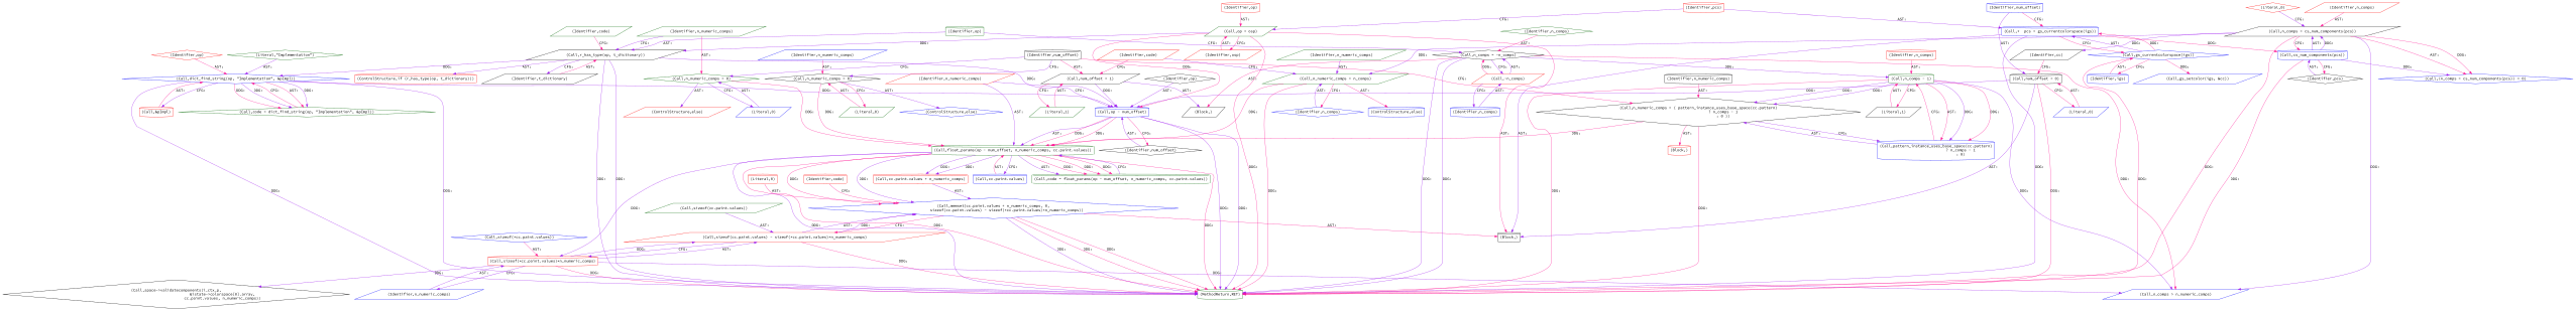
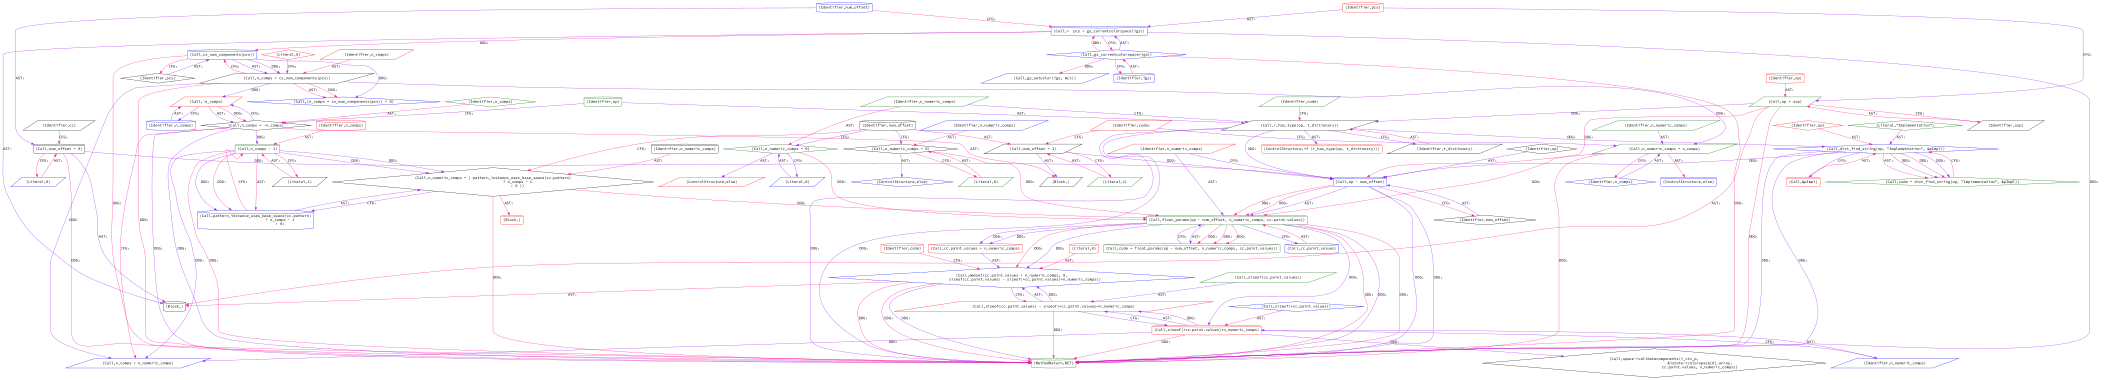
  digraph {
    fontname="Source Code Pro"
    node [color=blue fontname="Source Code Pro" shape=parallelogram]
    edge [color=purple fontname="Source Code Pro"]
    n1 [label="(Call,memset(cc.paint.values + n_numeric_comps, 0,\n            sizeof(cc.paint.values) - sizeof(*cc.paint.values)*n_numeric_comps))" shape=diamond]
    n2 [color=red label="(Call,sizeof(cc.paint.values) - sizeof(*cc.paint.values)*n_numeric_comps)"]
    n3 [color=black label="(Block,)" shape=cylinder]
    n4 [color=darkgreen label="(MethodReturn,RET)" shape=cylinder]
    n5 [color=red label="(Call,sizeof(*cc.paint.values)*n_numeric_comps)" shape=cylinder]
    n6 [color=darkgreen label="(Call,float_params(op - num_offset, n_numeric_comps, cc.paint.values))" shape=cylinder]
    n7 [color=red label="(Call,cc.paint.values + n_numeric_comps)" shape=cylinder]
    n8 [color=darkgreen label="(Call,code = float_params(op - num_offset, n_numeric_comps, cc.paint.values))" shape=cylinder]
    n9 [label="(Call,cc.paint.values)" shape=cylinder]
    n10 [label="(Call,n_comps > n_numeric_comps)"]
    n11 [color=black label="(Call,space->validatecomponents(i_ctx_p,\n                                         &istate->colorspace[0].array,\n                                         cc.paint.values, n_numeric_comps))" shape=diamond]
    n12 [label="(Identifier,n_numeric_comps)"]
    n13 [label="(Call,op - num_offset)" shape=cylinder]
    n14 [color=black label="(Identifier,num_offset)" shape=diamond]
    n15 [label="(Call,dict_find_string(op, \"Implementation\", &pImpl))" shape=diamond]
    n16 [color=red label="(Call,&pImpl)" shape=cylinder]
    n17 [color=darkgreen label="(Call,code = dict_find_string(op, \"Implementation\", &pImpl))" shape=diamond]
    n18 [color=black label="(Call,r_has_type(op, t_dictionary))"]
    n19 [color=red label="(ControlStructure,if (r_has_type(op, t_dictionary)))" shape=cylinder]
    n20 [color=black label="(Identifier,t_dictionary)"]
    n21 [color=darkgreen label="(Call,op = osp)"]
-   n22 [color=red label="(Identifier,osp)"]
+   n22 [color=black label="(Identifier,osp)"]
    n23 [color=black label="(Call,num_offset = 1)"]
    n24 [color=darkgreen label="(Literal,1)"]
    n25 [color=black label="(Block,)"]
    n26 [color=black label="(Call,num_offset = 0)" shape=cylinder]
    n27 [label="(Literal,0)"]
    n28 [color=black label="(Call,n_numeric_comps = ( pattern_instance_uses_base_space(cc.pattern)\n                      ? n_comps - 1\n                      : 0 ))" shape=diamond]
    n29 [color=red label="(Block,)" shape=cylinder]
    n30 [label="(Call,pattern_instance_uses_base_space(cc.pattern)\n                      ? n_comps - 1\n                      : 0)" shape=cylinder]
    n31 [color=darkgreen label="(Call,n_comps - 1)" shape=cylinder]
    n32 [color=black label="(Literal,1)"]
    n33 [color=black label="(Call,n_comps = -n_comps)" shape=diamond]
    n34 [color=red label="(Call,-n_comps)"]
    n35 [label="(Identifier,n_comps)" shape=cylinder]
    n36 [color=black label="(Call,n_comps = cs_num_components(pcs))"]
    n37 [label="(Call,cs_num_components(pcs))" shape=cylinder]
    n38 [color=darkgreen label="(Call,n_numeric_comps = n_comps)"]
    n39 [label="(Call,(n_comps = cs_num_components(pcs)) < 0)" shape=diamond]
    n40 [color=black label="(Identifier,pcs)" shape=diamond]
    n41 [label="(ControlStructure,else)" shape=cylinder]
    n42 [label="(Identifier,n_comps)" shape=diamond]
    n43 [label="(Call,*  pcs = gs_currentcolorspace(igs))" shape=cylinder]
    n44 [label="(Call,gs_currentcolorspace(igs))" shape=diamond]
    n45 [label="(Identifier,igs)" shape=cylinder]
    n46 [label="(Call,gs_setcolor(igs, &cc))"]
    n47 [color=darkgreen label="(Call,n_numeric_comps = 0)" shape=diamond]
    n48 [color=red label="(ControlStructure,else)"]
    n49 [label="(Literal,0)"]
    n50 [color=black label="(Call,n_numeric_comps = 0)" shape=diamond]
    n51 [label="(ControlStructure,else)" shape=diamond]
    n52 [color=darkgreen label="(Literal,0)"]
    n53 [color=black label="(Identifier,num_offset)" shape=cylinder]
    n54 [color=black label="(Identifier,n_numeric_comps)" shape=cylinder]
    n55 [color=red label="(Literal,0)" shape=cylinder]
    n56 [color=red label="(Literal,0)" shape=diamond]
    n57 [color=black label="(Identifier,cc)"]
    n58 [label="(Identifier,num_offset)" shape=cylinder]
    n59 [color=red label="(Identifier,op)" shape=diamond]
    n60 [color=darkgreen label="(Identifier,code)"]
    n61 [color=black label="(Identifier,op)" shape=diamond]
    n62 [label="(Call,sizeof(*cc.paint.values))" shape=diamond]
    n63 [color=red label="(Identifier,n_comps)" shape=cylinder]
    n64 [color=red label="(Identifier,pcs)" shape=cylinder]
    n65 [color=red label="(Identifier,code)" shape=cylinder]
    n66 [color=darkgreen label="(Identifier,n_numeric_comps)"]
    n67 [color=red label="(Identifier,op)" shape=cylinder]
    n68 [color=red label="(Identifier,n_numeric_comps)"]
    n69 [color=darkgreen label="(Identifier,op)" shape=cylinder]
    n70 [color=darkgreen label="(Identifier,n_numeric_comps)"]
    n71 [color=darkgreen label="(Identifier,n_comps)" shape=diamond]
    n72 [color=darkgreen label="(Call,sizeof(cc.paint.values))"]
    n73 [color=red label="(Identifier,code)"]
    n74 [color=red label="(Identifier,n_comps)"]
    n75 [label="(Identifier,n_numeric_comps)"]
    n76 [color=darkgreen label="(Literal,\"Implementation\")" shape=diamond]
    n1 -> n2 [color=deeppink label="CFG: "]
    n1 -> n3 [color=deeppink label="AST: "]
    n1 -> n4 [label="DDG: "]
    n1 -> n4 [color=deeppink label="DDG: "]
    n1 -> n4 [color=deeppink label="DDG: "]
    n2 -> n1 [label="AST: "]
    n2 -> n1 [label="DDG: "]
    n2 -> n4 [color=deeppink label="DDG: "]
    n2 -> n5 [label="CFG: "]
    n5 -> n2 [label="AST: "]
    n5 -> n2 [label="DDG: "]
    n5 -> n4 [color=deeppink label="DDG: "]
    n5 -> n10 [label="DDG: "]
    n5 -> n11 [label="DDG: "]
    n5 -> n12 [label="CFG: "]
    n6 -> n1 [color=deeppink label="DDG: "]
    n6 -> n1 [label="DDG: "]
    n6 -> n4 [color=deeppink label="DDG: "]
    n6 -> n4 [label="DDG: "]
    n6 -> n4 [color=deeppink label="DDG: "]
    n6 -> n5 [label="DDG: "]
    n6 -> n7 [label="DDG: "]
    n6 -> n7 [label="DDG: "]
    n6 -> n8 [label="AST: "]
    n6 -> n8 [color=deeppink label="DDG: "]
    n6 -> n8 [color=deeppink label="DDG: "]
    n6 -> n8 [color=deeppink label="DDG: "]
    n6 -> n9 [label="CFG: "]
    n7 -> n1 [label="AST: "]
    n8 -> n6 [label="CFG: "]
    n9 -> n6 [color=deeppink label="AST: "]
    n12 -> n5 [label="AST: "]
    n13 -> n4 [label="DDG: "]
    n13 -> n4 [label="DDG: "]
    n13 -> n6 [label="AST: "]
    n13 -> n6 [color=deeppink label="DDG: "]
    n13 -> n6 [color=deeppink label="DDG: "]
    n13 -> n14 [color=deeppink label="CFG: "]
    n14 -> n13 [label="AST: "]
    n15 -> n4 [label="DDG: "]
    n15 -> n4 [label="DDG: "]
    n15 -> n13 [label="DDG: "]
    n15 -> n16 [label="CFG: "]
    n15 -> n17 [color=deeppink label="AST: "]
    n15 -> n17 [label="DDG: "]
    n15 -> n17 [color=deeppink label="DDG: "]
    n15 -> n17 [label="DDG: "]
    n16 -> n15 [color=deeppink label="AST: "]
    n17 -> n15 [color=deeppink label="CFG: "]
    n18 -> n4 [label="DDG: "]
    n18 -> n4 [label="DDG: "]
    n18 -> n13 [label="DDG: "]
    n18 -> n15 [label="DDG: "]
    n18 -> n19 [label="AST: "]
    n18 -> n20 [label="CFG: "]
    n20 -> n18 [color=deeppink label="AST: "]
    n21 -> n3 [color=deeppink label="AST: "]
    n21 -> n4 [color=deeppink label="DDG: "]
    n21 -> n13 [color=deeppink label="DDG: "]
    n21 -> n18 [label="DDG: "]
    n21 -> n22 [color=deeppink label="CFG: "]
    n22 -> n21 [color=deeppink label="AST: "]
    n23 -> n13 [label="DDG: "]
    n23 -> n24 [color=deeppink label="CFG: "]
    n23 -> n25 [label="AST: "]
    n24 -> n23 [color=deeppink label="AST: "]
    n26 -> n3 [label="AST: "]
    n26 -> n4 [color=deeppink label="DDG: "]
    n26 -> n13 [label="DDG: "]
    n26 -> n27 [color=deeppink label="CFG: "]
    n27 -> n26 [color=deeppink label="AST: "]
    n28 -> n4 [color=deeppink label="DDG: "]
    n28 -> n6 [color=deeppink label="DDG: "]
    n28 -> n29 [color=deeppink label="AST: "]
    n28 -> n30 [label="CFG: "]
    n30 -> n28 [label="AST: "]
    n30 -> n31 [color=deeppink label="CFG: "]
    n31 -> n4 [color=deeppink label="DDG: "]
    n31 -> n10 [label="DDG: "]
    n31 -> n28 [label="DDG: "]
    n31 -> n28 [label="DDG: "]
    n31 -> n30 [color=deeppink label="AST: "]
    n31 -> n30 [color=deeppink label="DDG: "]
    n31 -> n30 [label="DDG: "]
    n31 -> n32 [color=deeppink label="CFG: "]
    n32 -> n31 [color=deeppink label="AST: "]
    n33 -> n4 [label="DDG: "]
    n33 -> n4 [label="DDG: "]
-   n33 -> n10 [color=deeppink label="DDG: "]
+   n33 -> n10 [color=deeppink label="CFG: "]
    n33 -> n25 [color=deeppink label="AST: "]
    n33 -> n31 [label="DDG: "]
    n33 -> n34 [label="CFG: "]
    n34 -> n33 [label="AST: "]
    n34 -> n33 [color=deeppink label="DDG: "]
    n34 -> n35 [label="CFG: "]
    n35 -> n34 [label="AST: "]
    n36 -> n4 [color=deeppink label="DDG: "]
    n36 -> n10 [label="DDG: "]
-   n36 -> n57 [label="DDG: "]
+   n36 -> n34 [label="DDG: "]
    n36 -> n37 [color=deeppink label="CFG: "]
    n36 -> n38 [label="DDG: "]
    n36 -> n39 [color=deeppink label="AST: "]
    n36 -> n39 [color=deeppink label="DDG: "]
    n37 -> n4 [color=deeppink label="DDG: "]
    n37 -> n36 [label="AST: "]
    n37 -> n36 [label="DDG: "]
    n37 -> n39 [label="DDG: "]
    n37 -> n40 [color=deeppink label="CFG: "]
    n38 -> n4 [color=deeppink label="DDG: "]
    n38 -> n6 [color=deeppink label="DDG: "]
    n38 -> n41 [color=deeppink label="AST: "]
    n38 -> n42 [color=deeppink label="CFG: "]
    n40 -> n37 [label="AST: "]
    n42 -> n38 [label="AST: "]
    n43 -> n3 [label="AST: "]
    n43 -> n4 [label="DDG: "]
    n43 -> n37 [color=deeppink label="DDG: "]
    n43 -> n44 [color=deeppink label="CFG: "]
    n44 -> n4 [color=deeppink label="DDG: "]
    n44 -> n43 [label="AST: "]
    n44 -> n43 [color=deeppink label="DDG: "]
    n44 -> n45 [color=deeppink label="CFG: "]
    n44 -> n46 [color=deeppink label="DDG: "]
    n45 -> n44 [color=deeppink label="AST: "]
    n47 -> n6 [color=deeppink label="DDG: "]
    n47 -> n48 [label="AST: "]
    n47 -> n49 [label="CFG: "]
    n49 -> n47 [label="AST: "]
    n50 -> n6 [color=deeppink label="DDG: "]
    n50 -> n51 [label="AST: "]
    n50 -> n52 [color=deeppink label="CFG: "]
    n52 -> n50 [color=deeppink label="AST: "]
    n53 -> n23 [color=deeppink label="AST: "]
    n53 -> n28 [color=deeppink label="CFG: "]
    n53 -> n47 [label="CFG: "]
    n53 -> n50 [label="CFG: "]
    n54 -> n28 [color=deeppink label="AST: "]
    n55 -> n1 [color=deeppink label="AST: "]
    n56 -> n36 [label="CFG: "]
    n57 -> n26 [color=deeppink label="CFG: "]
    n58 -> n26 [label="AST: "]
    n58 -> n43 [color=deeppink label="CFG: "]
    n59 -> n15 [color=deeppink label="AST: "]
    n60 -> n18 [color=deeppink label="CFG: "]
    n61 -> n13 [label="AST: "]
    n62 -> n5 [color=deeppink label="AST: "]
    n63 -> n31 [color=deeppink label="AST: "]
    n64 -> n21 [label="CFG: "]
    n64 -> n43 [label="AST: "]
    n65 -> n1 [color=deeppink label="CFG: "]
    n66 -> n38 [label="AST: "]
    n67 -> n21 [color=deeppink label="AST: "]
    n68 -> n6 [label="AST: "]
    n68 -> n13 [label="CFG: "]
    n69 -> n18 [label="AST: "]
    n69 -> n33 [label="CFG: "]
    n70 -> n18 [label="CFG: "]
    n70 -> n47 [color=deeppink label="AST: "]
    n71 -> n33 [color=deeppink label="AST: "]
    n72 -> n2 [label="AST: "]
    n73 -> n23 [color=deeppink label="CFG: "]
    n73 -> n38 [label="CFG: "]
    n74 -> n36 [color=deeppink label="AST: "]
    n75 -> n50 [color=deeppink label="AST: "]
    n76 -> n15 [label="AST: "]
  }
